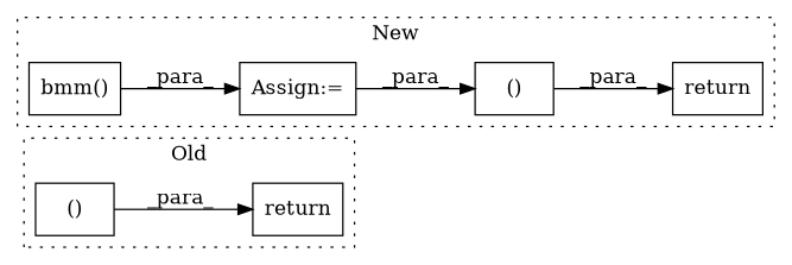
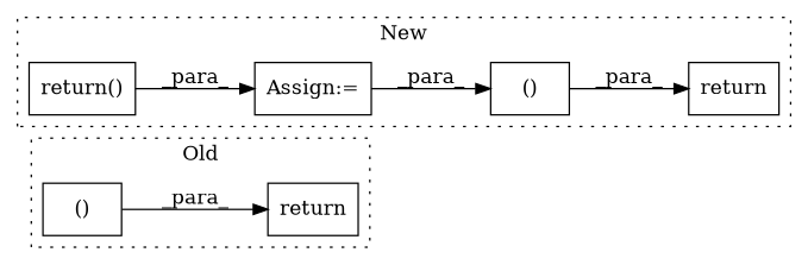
  digraph {
    rankdir=LR
    node [a=93 l=7 shape=box]
    n1 [label=return s=4091]
    n2 [a=54 l=12 label="()" s=4109]
-   n3 [a=75 l="10,1" label="bmm()" s="4127,4180"]
+   n3 [a=75 l="10,1" label="return()" s="4127,4180"]
    n4 [a=68 l=3 label="Assign:=" s=4124]
    n5 [a=54 l=34 label="()" s=4377]
    n6 [label=return s=4359]
    subgraph cluster_1 {
      label=Old
      style=dotted
      n1
      n2
    }
    subgraph cluster_2 {
      label=New
      style=dotted
      n3
      n4
      n5
      n6
    }
    n2 -> n1 [label=_para_]
    n3 -> n4 [label=_para_]
    n4 -> n5 [label=_para_]
    n5 -> n6 [label=_para_]
  }
